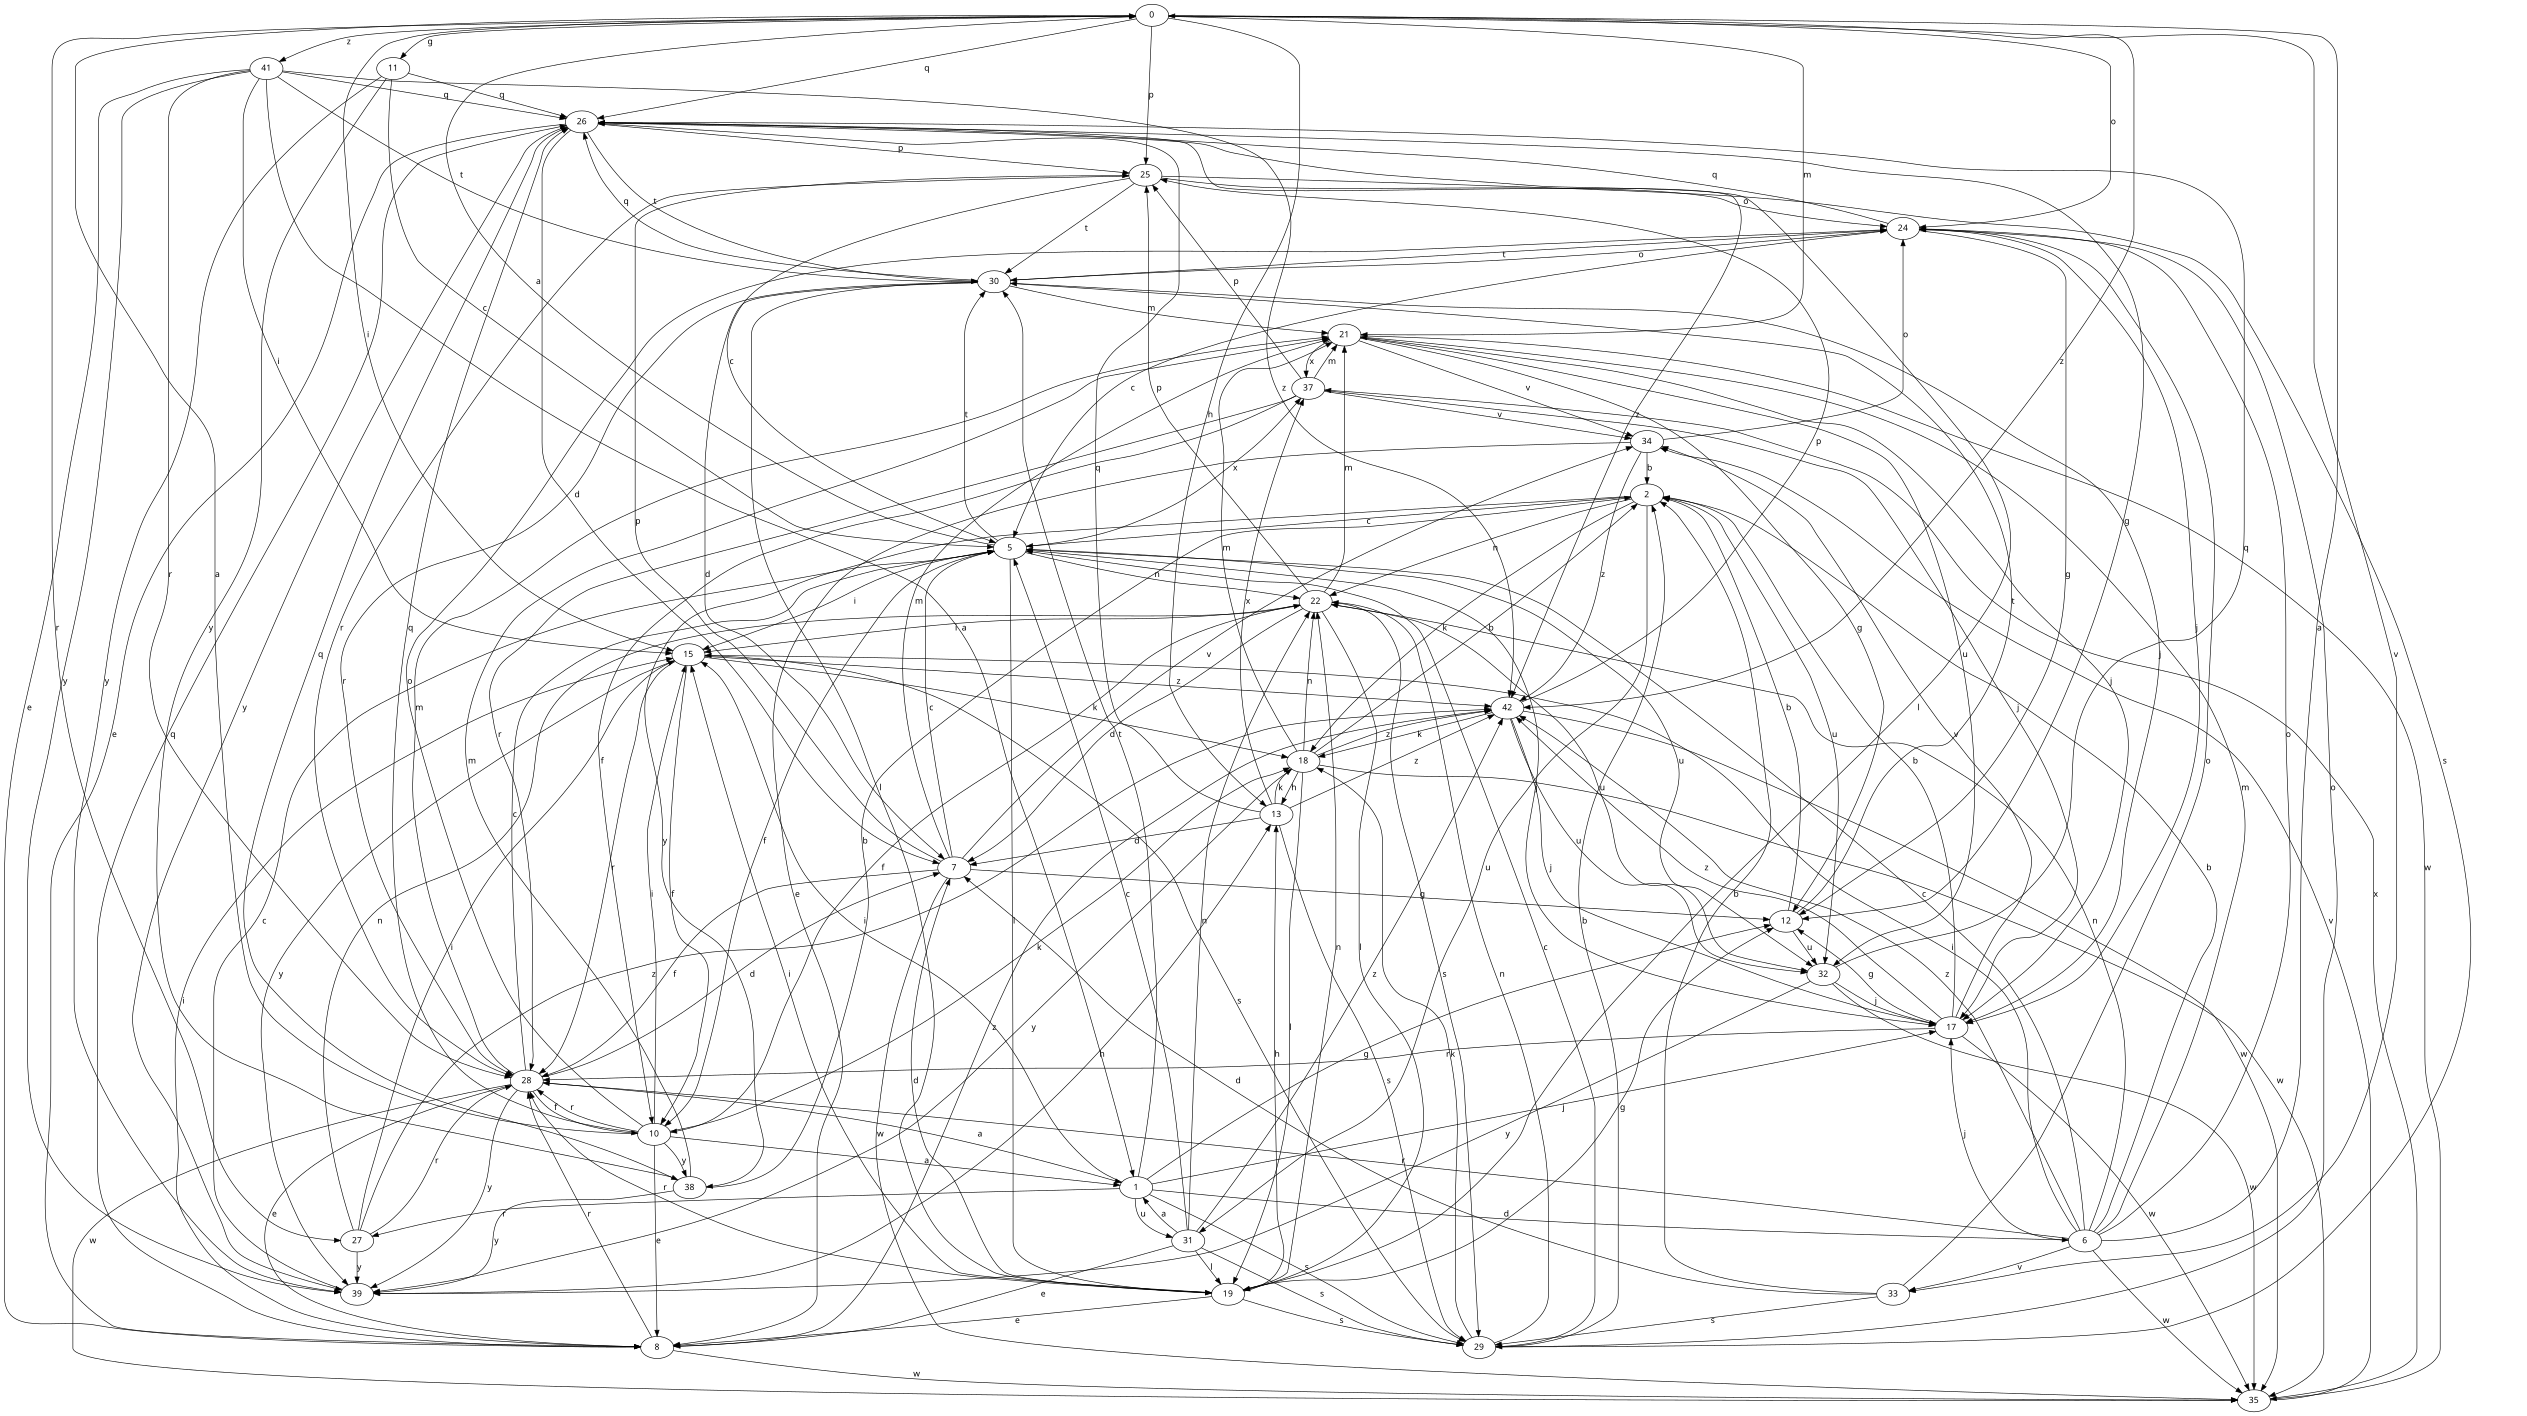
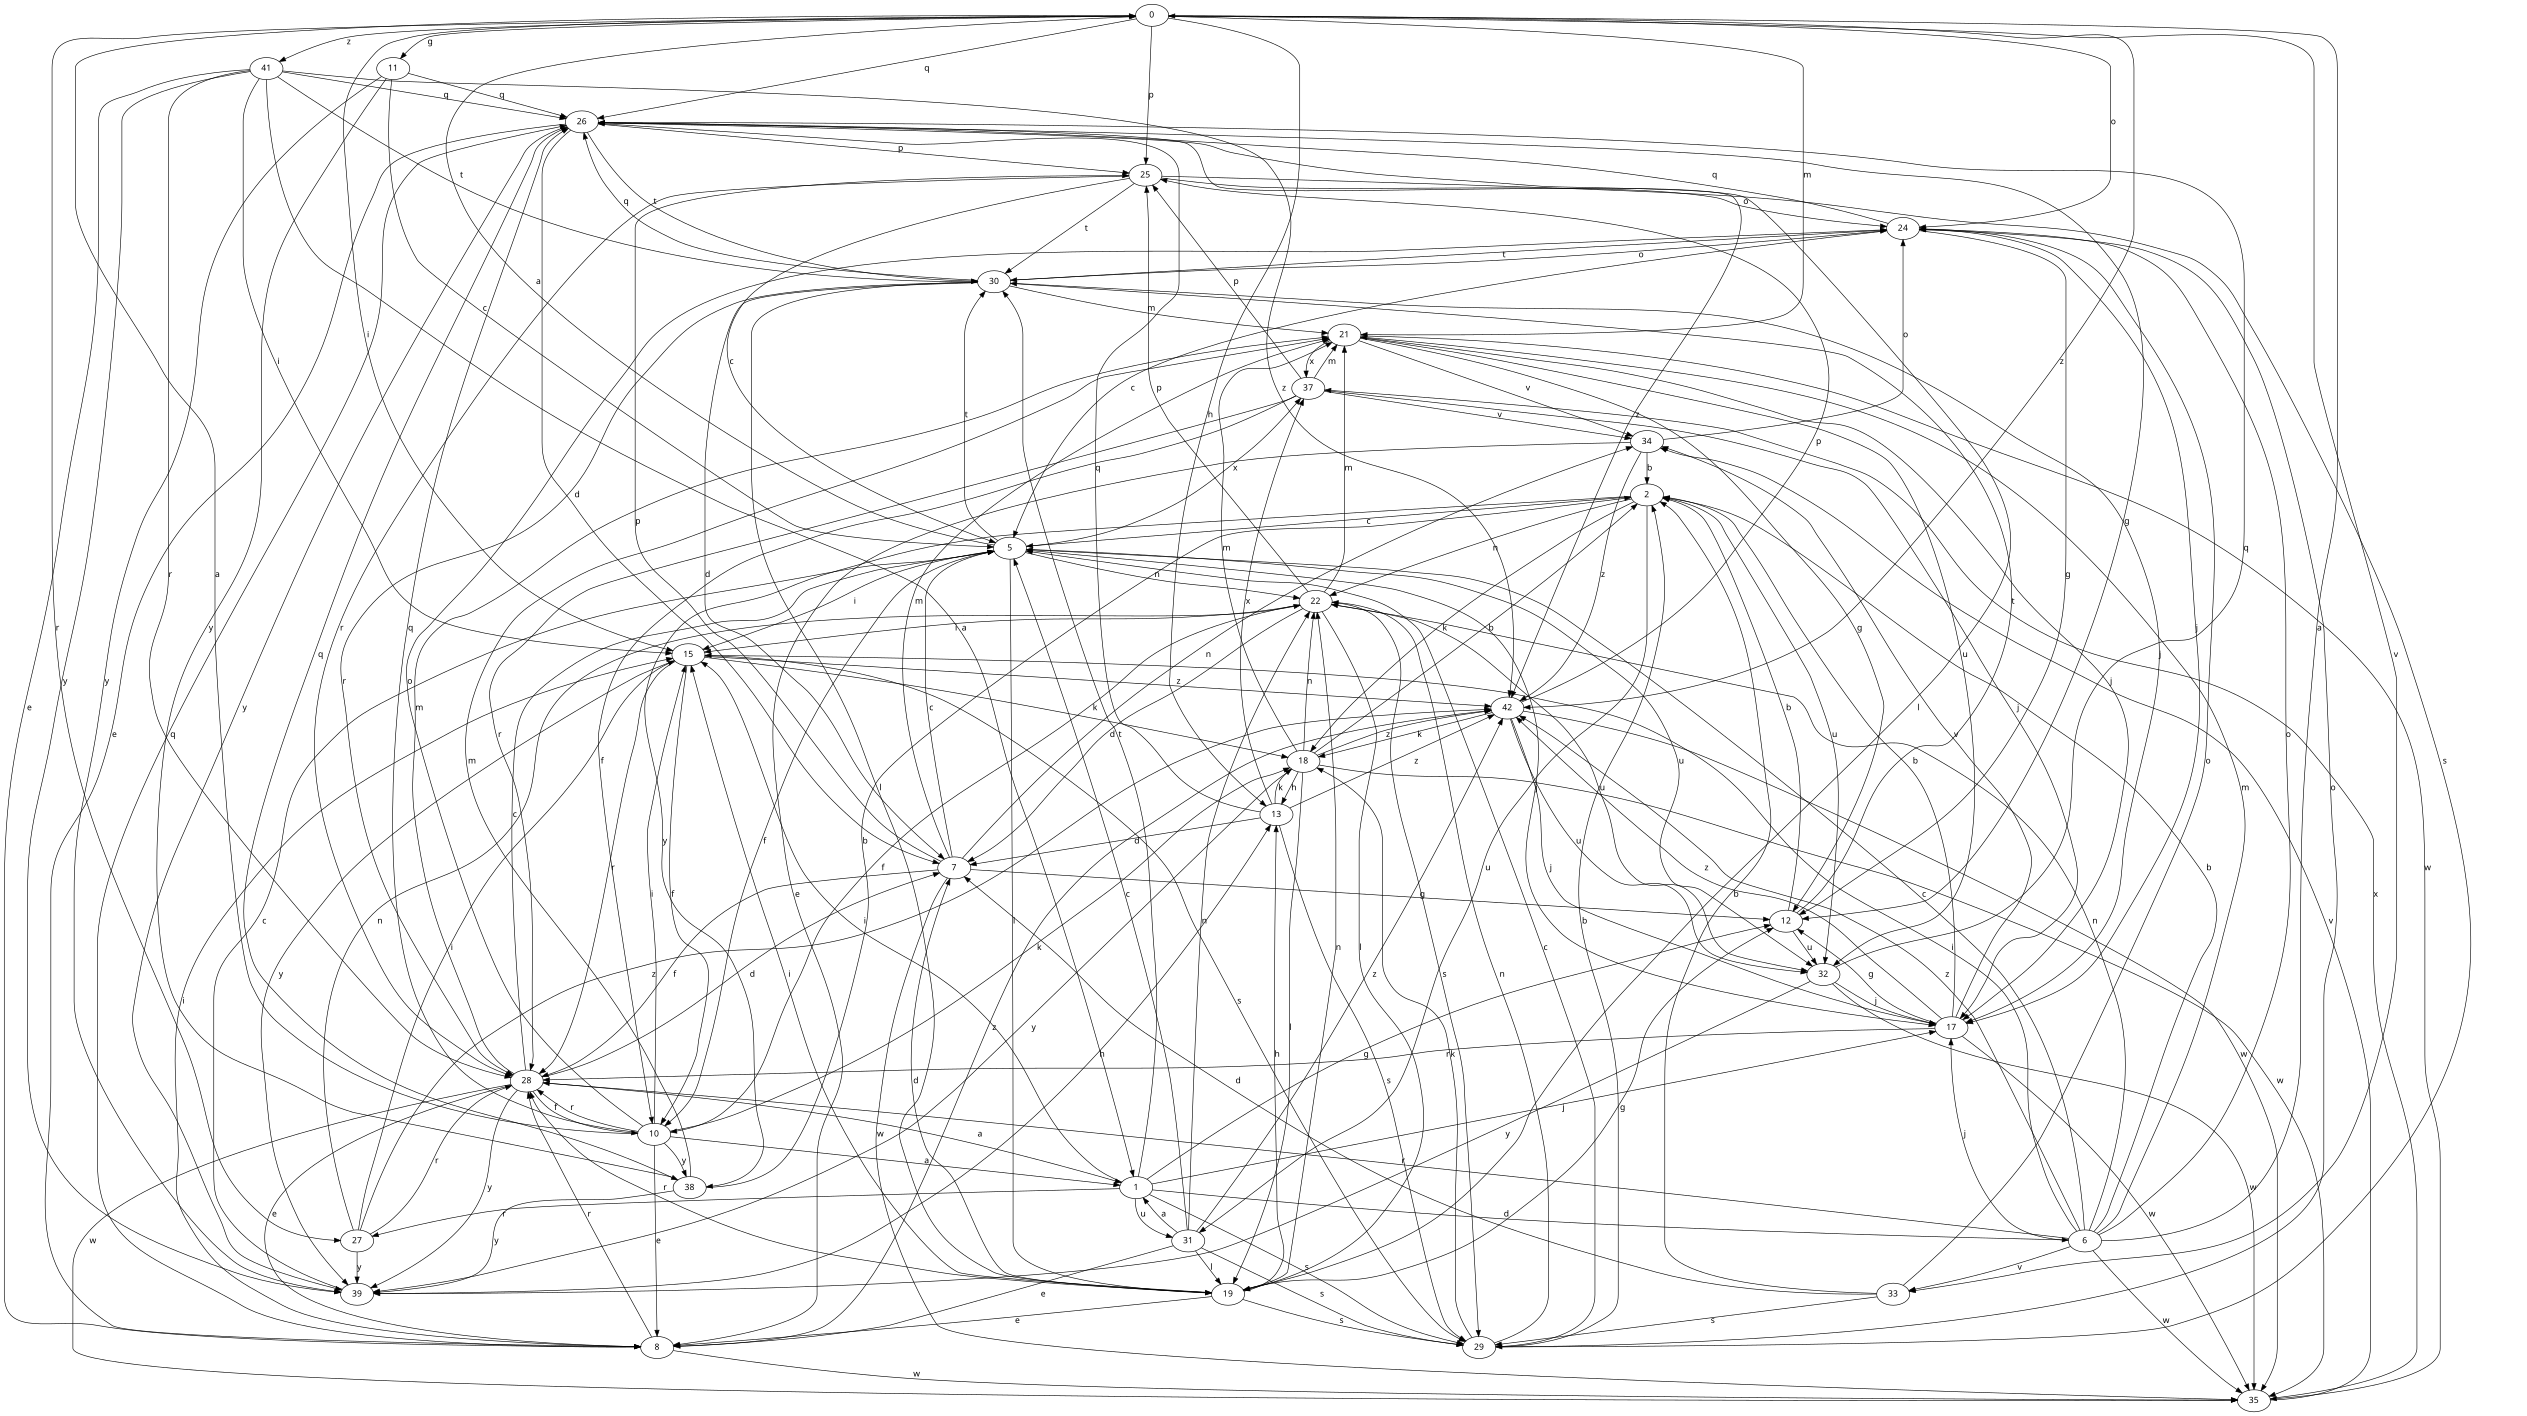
  strict digraph {
    fontname="Noto Sans"
    node [fontname="Noto Sans"]
    edge [fontname="Noto Sans"]
    0
    11
    13
    15
    21
    24
    25
    26
    27
    33
    41
    42
    5
    38
    39
    29
    18
    37
    7
    10
    28
    12
    17
    32
    35
    34
    30
    19
    8
    22
    2
    1
    6
    31
    0 -> 11 [label=g]
    0 -> 13 [label=h]
    0 -> 15 [label=i]
    0 -> 21 [label=m]
    0 -> 24 [label=o]
    0 -> 25 [label=p]
    0 -> 26 [label=q]
    0 -> 27 [label=r]
    0 -> 33 [label=v]
    0 -> 41 [label=z]
    0 -> 42 [label=z]
    11 -> 26 [label=q]
    11 -> 5 [label=c]
    11 -> 38 [label=y]
    11 -> 39 [label=y]
    13 -> 26 [label=q]
    13 -> 42 [label=z]
    13 -> 29 [label=s]
    13 -> 18 [label=k]
    13 -> 37 [label=x]
    13 -> 7 [label=d]
    15 -> 42 [label=z]
    15 -> 39 [label=y]
    15 -> 29 [label=s]
    15 -> 18 [label=k]
    15 -> 10 [label=f]
    15 -> 28 [label=r]
    21 -> 37 [label=x]
    21 -> 12 [label=g]
    21 -> 17 [label=j]
    21 -> 32 [label=u]
    21 -> 35 [label=w]
    21 -> 34 [label=v]
    24 -> 26 [label=q]
    24 -> 5 [label=c]
    24 -> 12 [label=g]
    24 -> 17 [label=j]
    24 -> 30 [label=t]
    25 -> 24 [label=o]
    25 -> 5 [label=c]
    25 -> 29 [label=s]
    25 -> 28 [label=r]
    25 -> 30 [label=t]
    26 -> 25 [label=p]
    26 -> 42 [label=z]
    26 -> 39 [label=y]
    26 -> 7 [label=d]
    26 -> 12 [label=g]
    26 -> 30 [label=t]
    26 -> 19 [label=l]
    26 -> 8 [label=e]
    27 -> 15 [label=i]
    27 -> 42 [label=z]
    27 -> 39 [label=y]
    27 -> 28 [label=r]
    27 -> 22 [label=n]
    33 -> 24 [label=o]
    33 -> 29 [label=s]
    33 -> 7 [label=d]
    33 -> 2 [label=b]
    41 -> 15 [label=i]
    41 -> 26 [label=q]
    41 -> 42 [label=z]
    41 -> 39 [label=y]
    41 -> 28 [label=r]
    41 -> 30 [label=t]
    41 -> 8 [label=e]
    41 -> 1 [label=a]
    42 -> 25 [label=p]
    42 -> 18 [label=k]
    42 -> 17 [label=j]
    42 -> 32 [label=u]
    42 -> 35 [label=w]
    5 -> 0 [label=a]
    5 -> 15 [label=i]
    5 -> 37 [label=x]
    5 -> 10 [label=f]
    5 -> 17 [label=j]
    5 -> 32 [label=u]
    5 -> 30 [label=t]
    5 -> 19 [label=l]
    5 -> 22 [label=n]
    38 -> 21 [label=m]
    38 -> 26 [label=q]
    38 -> 39 [label=y]
    38 -> 2 [label=b]
    39 -> 13 [label=h]
    39 -> 5 [label=c]
    29 -> 24 [label=o]
    29 -> 5 [label=c]
    29 -> 18 [label=k]
    29 -> 22 [label=n]
    29 -> 2 [label=b]
    18 -> 13 [label=h]
    18 -> 21 [label=m]
    18 -> 42 [label=z]
    18 -> 39 [label=y]
    18 -> 35 [label=w]
    18 -> 19 [label=l]
    18 -> 22 [label=n]
    18 -> 2 [label=b]
    37 -> 21 [label=m]
    37 -> 25 [label=p]
    37 -> 10 [label=f]
    37 -> 28 [label=r]
    37 -> 17 [label=j]
    37 -> 34 [label=v]
    7 -> 21 [label=m]
    7 -> 25 [label=p]
    7 -> 5 [label=c]
    7 -> 28 [label=f]
    7 -> 12 [label=g]
    7 -> 35 [label=w]
-   7 -> 34 [label=v]
+   7 -> 34 [label=n]
    10 -> 0 [label=a]
    10 -> 15 [label=i]
    10 -> 24 [label=o]
    10 -> 26 [label=q]
    10 -> 38 [label=y]
    10 -> 18 [label=k]
    10 -> 28 [label=r]
    10 -> 8 [label=e]
    10 -> 1 [label=a]
    28 -> 21 [label=m]
    28 -> 5 [label=c]
    28 -> 39 [label=y]
    28 -> 7 [label=d]
    28 -> 10 [label=f]
    28 -> 35 [label=w]
    28 -> 8 [label=e]
    28 -> 1 [label=a]
    12 -> 32 [label=u]
    12 -> 30 [label=t]
    12 -> 2 [label=b]
    17 -> 42 [label=z]
    17 -> 28 [label=r]
    17 -> 12 [label=g]
    17 -> 35 [label=w]
    17 -> 34 [label=v]
    17 -> 2 [label=b]
    32 -> 26 [label=q]
    32 -> 39 [label=y]
    32 -> 17 [label=j]
    32 -> 35 [label=w]
    35 -> 37 [label=x]
    35 -> 34 [label=v]
    34 -> 24 [label=o]
    34 -> 42 [label=z]
    34 -> 8 [label=e]
    34 -> 2 [label=b]
    30 -> 21 [label=m]
    30 -> 24 [label=o]
    30 -> 26 [label=q]
    30 -> 7 [label=d]
    30 -> 28 [label=r]
    30 -> 17 [label=j]
    30 -> 19 [label=l]
    19 -> 13 [label=h]
    19 -> 15 [label=i]
    19 -> 29 [label=s]
    19 -> 7 [label=d]
    19 -> 28 [label=r]
    19 -> 12 [label=g]
    19 -> 8 [label=e]
    19 -> 22 [label=n]
    8 -> 15 [label=i]
    8 -> 26 [label=q]
    8 -> 42 [label=z]
    8 -> 28 [label=r]
    8 -> 35 [label=w]
    22 -> 15 [label=i]
    22 -> 21 [label=m]
    22 -> 25 [label=p]
    22 -> 29 [label=s]
    22 -> 7 [label=d]
    22 -> 10 [label=f]
    22 -> 32 [label=u]
    22 -> 19 [label=l]
    2 -> 5 [label=c]
    2 -> 38 [label=y]
    2 -> 18 [label=k]
    2 -> 32 [label=u]
    2 -> 22 [label=n]
    2 -> 31 [label=u]
    1 -> 15 [label=i]
    1 -> 27 [label=r]
    1 -> 29 [label=s]
    1 -> 12 [label=g]
    1 -> 17 [label=j]
    1 -> 30 [label=t]
    1 -> 6 [label=d]
    1 -> 31 [label=u]
    6 -> 0 [label=a]
    6 -> 15 [label=i]
    6 -> 21 [label=m]
    6 -> 24 [label=o]
    6 -> 33 [label=v]
    6 -> 42 [label=z]
    6 -> 5 [label=c]
    6 -> 28 [label=r]
    6 -> 17 [label=j]
    6 -> 35 [label=w]
    6 -> 22 [label=n]
    6 -> 2 [label=b]
    31 -> 42 [label=z]
    31 -> 5 [label=c]
    31 -> 29 [label=s]
    31 -> 19 [label=l]
    31 -> 8 [label=e]
    31 -> 22 [label=n]
    31 -> 1 [label=a]
  }
